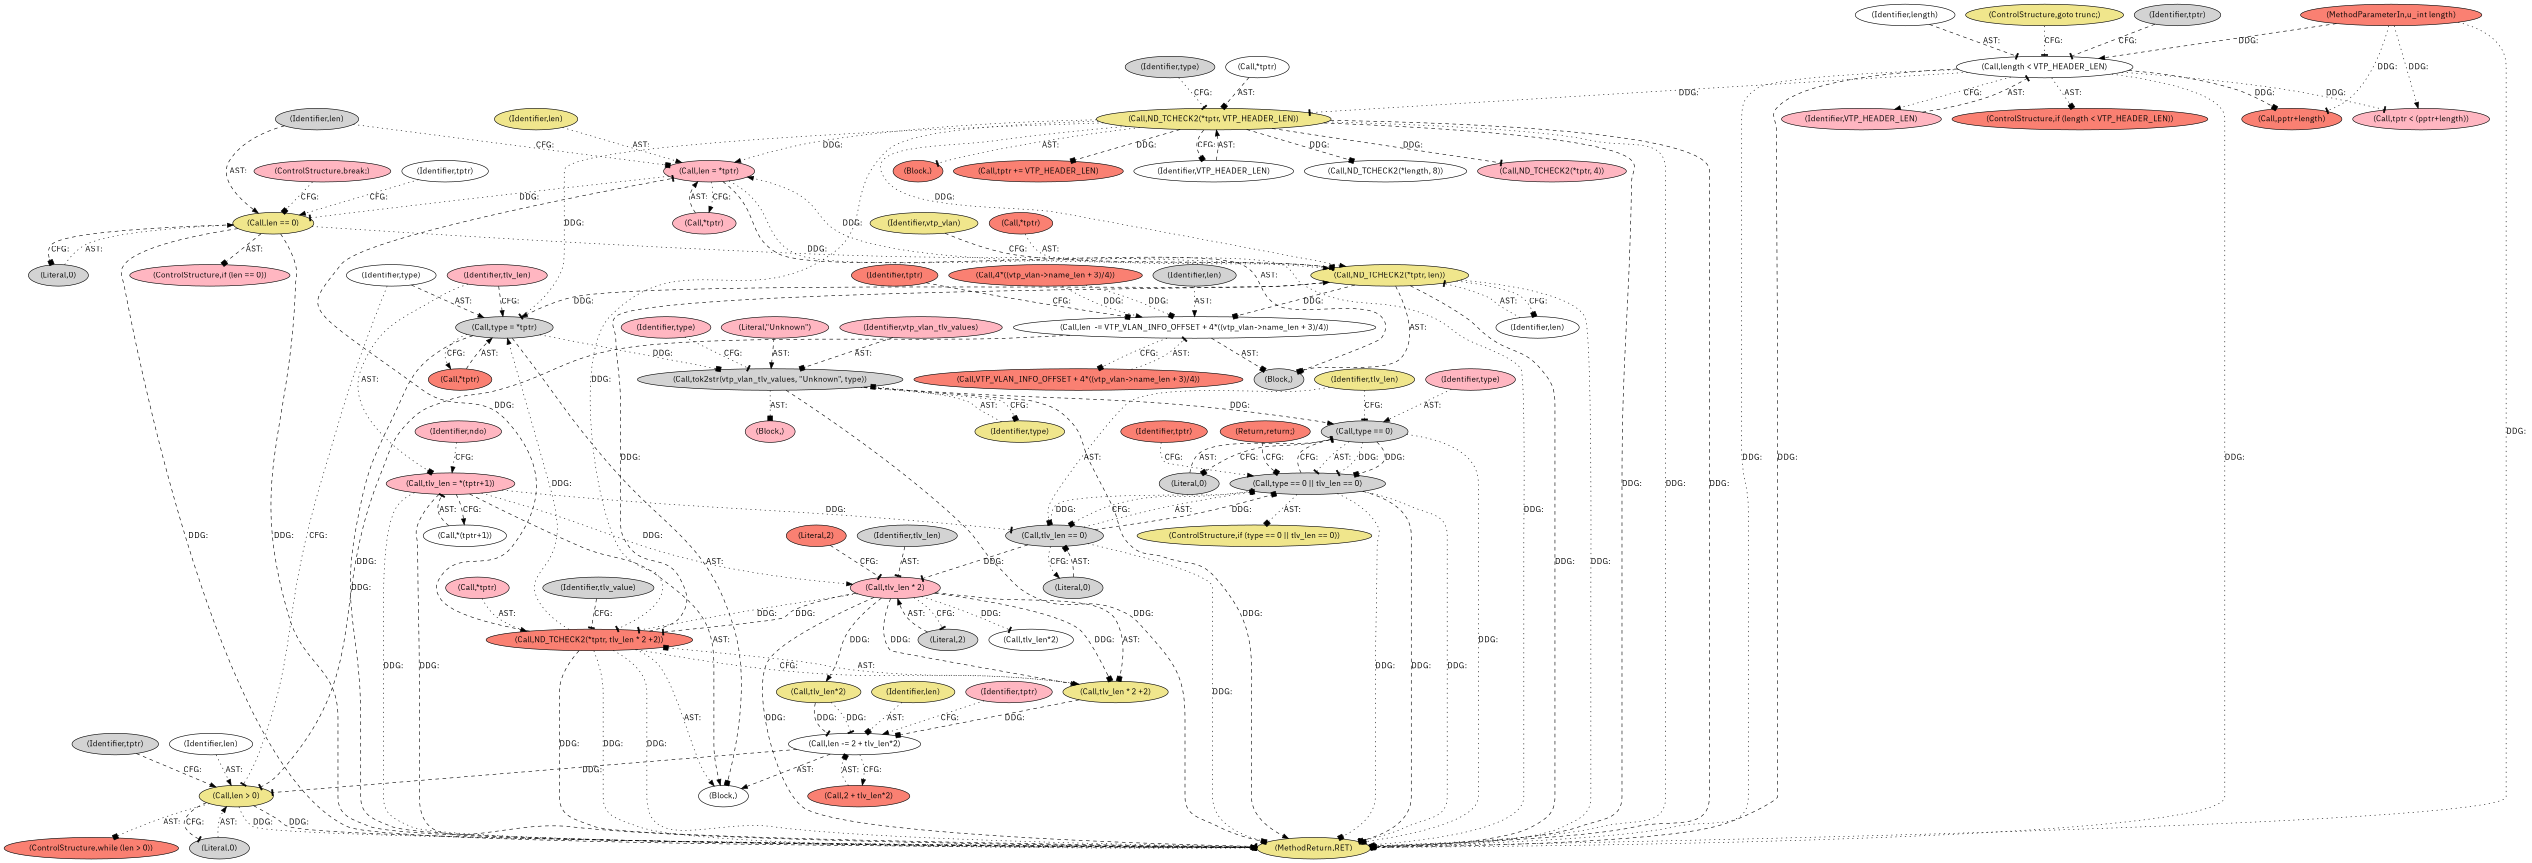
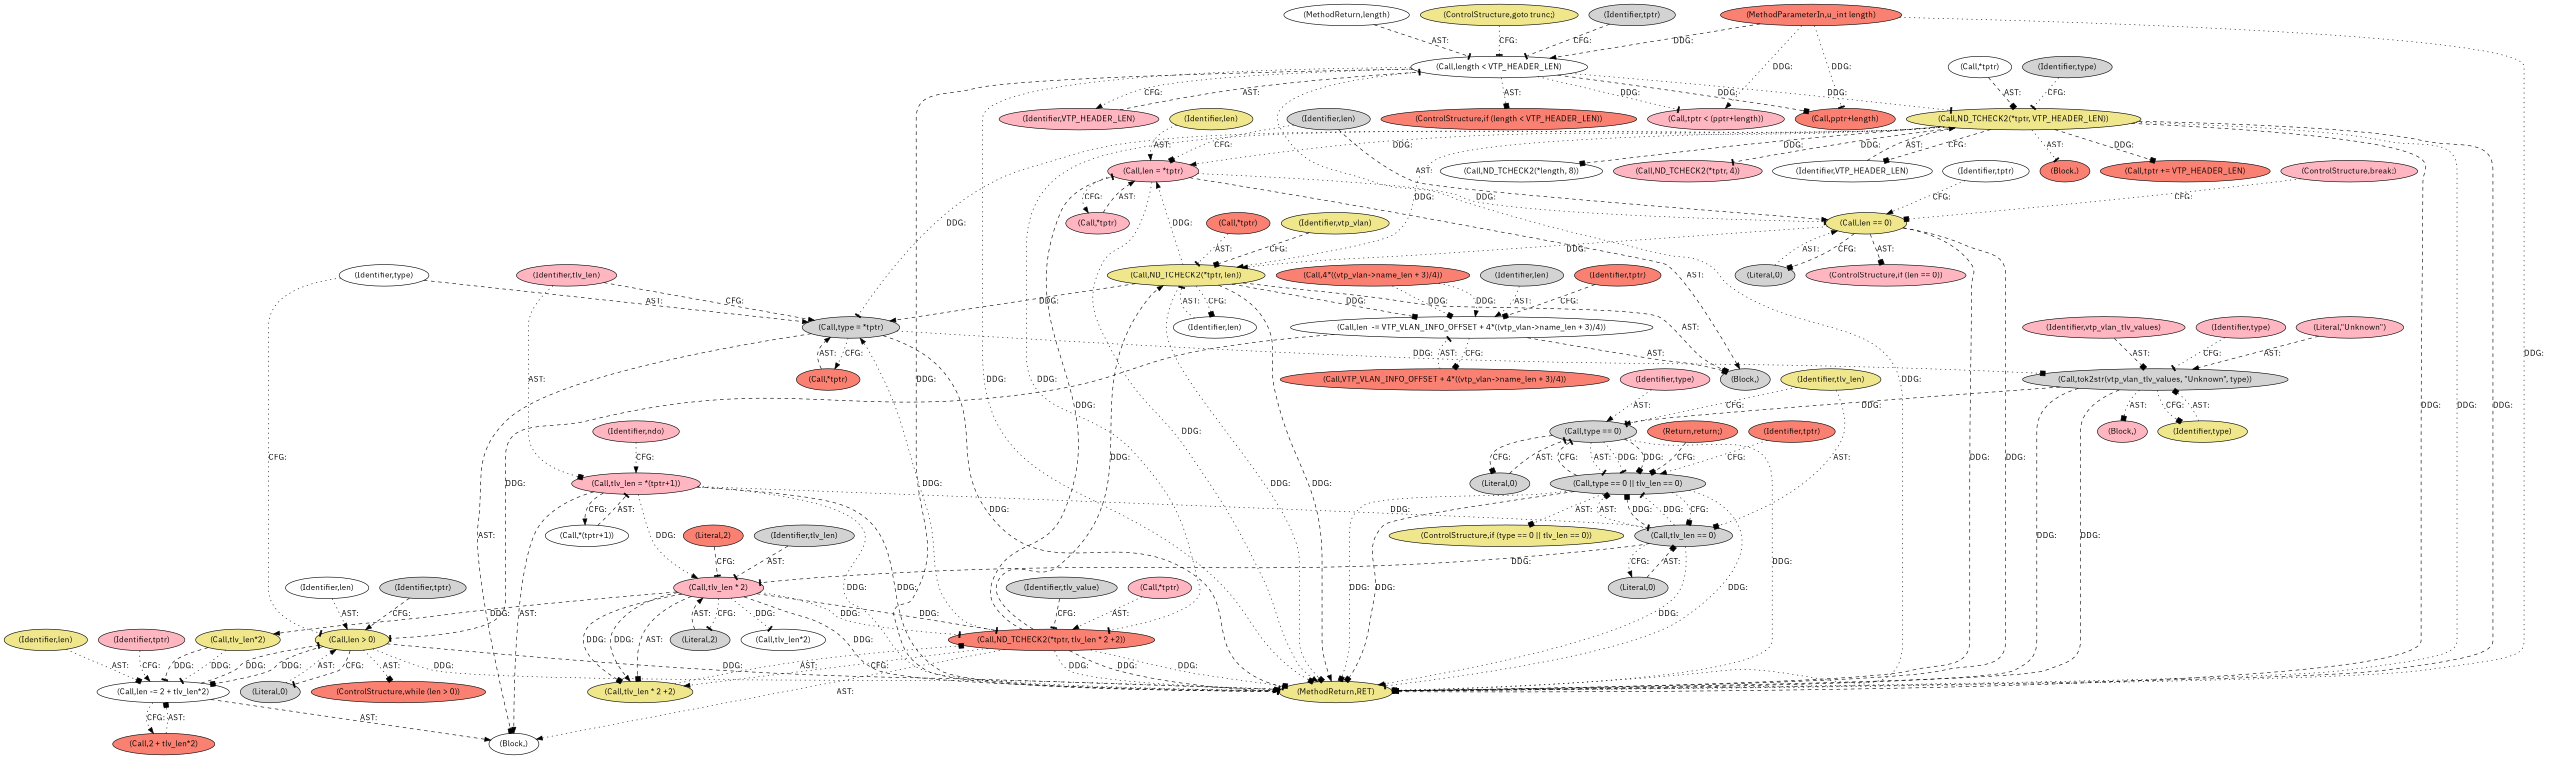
  digraph {
    fontname="IBM Plex Sans"
    node [fillcolor=lightpink fontname="IBM Plex Sans" style=filled]
    edge [arrowhead=normal fontname="IBM Plex Sans" style=dotted]
    n1 [label="(Call,len = *tptr)"]
    n2 [fillcolor=khaki label="(Call,len == 0)"]
    n3 [fillcolor=khaki label="(MethodReturn,RET)"]
    n4 [fillcolor=lightgrey label="(Block,)"]
    n5 [label="(Call,*tptr)"]
    n6 [fillcolor=khaki label="(Call,ND_TCHECK2(*tptr, len))"]
    n7 [fillcolor=lightgrey label="(Literal,0)"]
    n8 [label="(ControlStructure,if (len == 0))"]
    n9 [fillcolor=white label="(Call,len  -= VTP_VLAN_INFO_OFFSET + 4*((vtp_vlan->name_len + 3)/4))"]
    n10 [fillcolor=lightgrey label="(Call,type = *tptr)"]
    n11 [fillcolor=white label="(Identifier,len)"]
    n12 [fillcolor=salmon label="(Call,ND_TCHECK2(*tptr, tlv_len * 2 +2))"]
    n13 [fillcolor=white label="(Block,)"]
    n14 [fillcolor=khaki label="(Call,tlv_len * 2 +2)"]
    n15 [fillcolor=khaki label="(Call,len > 0)"]
    n16 [fillcolor=salmon label="(Call,VTP_VLAN_INFO_OFFSET + 4*((vtp_vlan->name_len + 3)/4))"]
    n17 [fillcolor=lightgrey label="(Call,tok2str(vtp_vlan_tlv_values, \"Unknown\", type))"]
    n18 [fillcolor=salmon label="(Call,*tptr)"]
    n19 [fillcolor=khaki label="(Call,ND_TCHECK2(*tptr, VTP_HEADER_LEN))"]
    n20 [fillcolor=salmon label="(Block,)"]
    n21 [fillcolor=salmon label="(Call,tptr += VTP_HEADER_LEN)"]
    n22 [fillcolor=white label="(Identifier,VTP_HEADER_LEN)"]
    n23 [fillcolor=white label="(Call,ND_TCHECK2(*length, 8))"]
    n24 [label="(Call,ND_TCHECK2(*tptr, 4))"]
    n25 [fillcolor=white label="(Call,length < VTP_HEADER_LEN)"]
    n26 [label="(Call,tptr < (pptr+length))"]
    n27 [fillcolor=salmon label="(Call,pptr+length)"]
    n28 [label="(Identifier,VTP_HEADER_LEN)"]
    n29 [fillcolor=salmon label="(ControlStructure,if (length < VTP_HEADER_LEN))"]
    n30 [fillcolor=salmon label="(MethodParameterIn,u_int length)"]
    n31 [label="(Call,tlv_len * 2)"]
    n32 [fillcolor=khaki label="(Call,tlv_len*2)"]
    n33 [fillcolor=lightgrey label="(Literal,2)"]
    n34 [fillcolor=white label="(Call,tlv_len*2)"]
    n35 [fillcolor=white label="(Call,len -= 2 + tlv_len*2)"]
    n36 [fillcolor=lightgrey label="(Call,tlv_len == 0)"]
    n37 [fillcolor=lightgrey label="(Call,type == 0 || tlv_len == 0)"]
    n38 [fillcolor=lightgrey label="(Literal,0)"]
    n39 [fillcolor=lightgrey label="(Call,type == 0)"]
    n40 [fillcolor=khaki label="(ControlStructure,if (type == 0 || tlv_len == 0))"]
    n41 [label="(Call,tlv_len = *(tptr+1))"]
    n42 [fillcolor=white label="(Call,*(tptr+1))"]
    n43 [fillcolor=salmon label="(ControlStructure,while (len > 0))"]
    n44 [fillcolor=lightgrey label="(Literal,0)"]
    n45 [fillcolor=salmon label="(Call,2 + tlv_len*2)"]
    n46 [label="(Block,)"]
    n47 [fillcolor=khaki label="(Identifier,type)"]
    n48 [fillcolor=lightgrey label="(Literal,0)"]
    n49 [fillcolor=khaki label="(Identifier,vtp_vlan)"]
    n50 [fillcolor=salmon label="(Identifier,tptr)"]
    n51 [fillcolor=lightgrey label="(Identifier,tlv_len)"]
    n52 [fillcolor=white label="(Identifier,type)"]
    n53 [fillcolor=white label="(Identifier,tptr)"]
    n54 [fillcolor=khaki label="(Identifier,len)"]
    n55 [fillcolor=lightgrey label="(Identifier,len)"]
    n56 [fillcolor=salmon label="(Call,*tptr)"]
    n57 [fillcolor=khaki label="(Identifier,len)"]
    n58 [fillcolor=lightgrey label="(Identifier,type)"]
    n59 [label="(Identifier,type)"]
    n60 [fillcolor=salmon label="(Return,return;)"]
    n61 [label="(ControlStructure,break;)"]
    n62 [fillcolor=lightgrey label="(Identifier,tlv_value)"]
    n63 [fillcolor=salmon label="(Literal,2)"]
-   n64 [fillcolor=white label="(Identifier,length)"]
+   n64 [fillcolor=white label="(MethodReturn,length)"]
    n65 [label="(Identifier,ndo)"]
    n66 [fillcolor=khaki label="(ControlStructure,goto trunc;)"]
    n67 [label="(Literal,\"Unknown\")"]
    n68 [label="(Call,*tptr)"]
    n69 [fillcolor=salmon label="(Call,4*((vtp_vlan->name_len + 3)/4))"]
    n70 [label="(Identifier,vtp_vlan_tlv_values)"]
    n71 [fillcolor=lightgrey label="(Identifier,tptr)"]
    n72 [fillcolor=lightgrey label="(Identifier,tptr)"]
    n73 [fillcolor=white label="(Identifier,len)"]
    n74 [fillcolor=white label="(Call,*tptr)"]
    n75 [fillcolor=salmon label="(Identifier,tptr)"]
    n76 [fillcolor=lightgrey label="(Identifier,len)"]
    n77 [label="(Identifier,tlv_len)"]
    n78 [label="(Identifier,type)"]
    n79 [fillcolor=khaki label="(Identifier,tlv_len)"]
    n80 [label="(Identifier,tptr)"]
    n1 -> n2 [arrowhead=tee label="DDG: "]
    n1 -> n3 [label="DDG: "]
    n1 -> n4 [label="AST: " style=dashed]
    n1 -> n5 [label="CFG: "]
    n2 -> n3 [label="DDG: " style=dashed]
    n2 -> n3 [arrowhead=tee label="DDG: " style=dashed]
    n2 -> n6 [label="DDG: "]
    n2 -> n7 [arrowhead=box label="CFG: " style=dashed]
    n2 -> n8 [arrowhead=box label="AST: " style=dashed]
    n5 -> n1 [label="AST: " style=dashed]
    n6 -> n1 [label="DDG: "]
    n6 -> n3 [arrowhead=box label="DDG: "]
    n6 -> n3 [label="DDG: " style=dashed]
    n6 -> n4 [arrowhead=box label="AST: " style=dashed]
    n6 -> n9 [arrowhead=box label="DDG: " style=dashed]
    n6 -> n10 [label="DDG: " style=dashed]
    n6 -> n11 [arrowhead=box label="CFG: "]
    n7 -> n2 [label="AST: "]
    n9 -> n4 [arrowhead=box label="AST: " style=dashed]
    n9 -> n15 [arrowhead=tee label="DDG: " style=dashed]
    n9 -> n16 [arrowhead=box label="CFG: "]
    n10 -> n3 [arrowhead=tee label="DDG: " style=dashed]
    n10 -> n13 [arrowhead=box label="AST: " style=dashed]
    n10 -> n17 [arrowhead=box label="DDG: "]
    n10 -> n18 [label="CFG: "]
    n11 -> n6 [arrowhead=tee label="AST: "]
    n12 -> n1 [arrowhead=tee label="DDG: " style=dashed]
    n12 -> n3 [label="DDG: " style=dashed]
    n12 -> n3 [arrowhead=box label="DDG: "]
    n12 -> n3 [label="DDG: "]
    n12 -> n6 [label="DDG: " style=dashed]
    n12 -> n10 [label="DDG: "]
    n12 -> n13 [label="AST: "]
    n12 -> n14 [label="CFG: "]
    n14 -> n12 [arrowhead=box label="AST: "]
    n15 -> n3 [label="DDG: "]
    n15 -> n3 [arrowhead=tee label="DDG: " style=dashed]
-   n14 -> n35 [arrowhead=box label="DDG: " style=dashed]
+   n15 -> n35 [arrowhead=box label="DDG: " style=dashed]
    n15 -> n43 [arrowhead=box label="AST: "]
    n15 -> n44 [arrowhead=tee label="CFG: " style=dashed]
    n16 -> n9 [arrowhead=tee label="AST: "]
    n17 -> n3 [label="DDG: " style=dashed]
    n17 -> n3 [arrowhead=box label="DDG: " style=dashed]
    n17 -> n39 [label="DDG: " style=dashed]
    n17 -> n46 [arrowhead=box label="AST: "]
    n17 -> n47 [arrowhead=box label="CFG: "]
    n18 -> n10 [label="AST: " style=dashed]
    n19 -> n1 [label="DDG: "]
    n19 -> n3 [label="DDG: " style=dashed]
    n19 -> n3 [label="DDG: "]
    n19 -> n3 [label="DDG: " style=dashed]
    n19 -> n6 [label="DDG: "]
    n19 -> n10 [arrowhead=tee label="DDG: "]
    n19 -> n12 [arrowhead=tee label="DDG: "]
    n19 -> n20 [arrowhead=tee label="AST: "]
    n19 -> n21 [arrowhead=box label="DDG: " style=dashed]
    n19 -> n22 [arrowhead=box label="CFG: " style=dashed]
    n19 -> n23 [arrowhead=box label="DDG: " style=dashed]
    n19 -> n24 [arrowhead=tee label="DDG: " style=dashed]
    n22 -> n19 [label="AST: " style=dashed]
    n25 -> n3 [arrowhead=box label="DDG: "]
    n25 -> n3 [arrowhead=tee label="DDG: " style=dashed]
    n25 -> n3 [arrowhead=box label="DDG: "]
    n25 -> n19 [arrowhead=tee label="DDG: "]
    n25 -> n26 [arrowhead=tee label="DDG: "]
    n25 -> n27 [arrowhead=box label="DDG: " style=dashed]
    n25 -> n28 [label="CFG: "]
    n25 -> n29 [arrowhead=box label="AST: "]
    n28 -> n25 [arrowhead=tee label="AST: " style=dashed]
    n30 -> n3 [label="DDG: "]
    n30 -> n25 [label="DDG: " style=dashed]
    n30 -> n26 [label="DDG: "]
    n30 -> n27 [arrowhead=tee label="DDG: "]
    n31 -> n3 [arrowhead=tee label="DDG: " style=dashed]
    n31 -> n12 [arrowhead=tee label="DDG: " style=dashed]
    n31 -> n12 [arrowhead=tee label="DDG: "]
    n31 -> n14 [arrowhead=box label="AST: " style=dashed]
    n31 -> n14 [label="DDG: " style=dashed]
    n31 -> n14 [arrowhead=box label="DDG: " style=dashed]
    n31 -> n32 [label="DDG: " style=dashed]
    n31 -> n33 [arrowhead=tee label="CFG: "]
    n31 -> n34 [arrowhead=tee label="DDG: "]
    n32 -> n35 [arrowhead=tee label="DDG: "]
    n32 -> n35 [arrowhead=tee label="DDG: " style=dashed]
    n33 -> n31 [label="AST: " style=dashed]
    n35 -> n13 [label="AST: " style=dashed]
    n35 -> n15 [arrowhead=tee label="DDG: " style=dashed]
    n35 -> n45 [label="CFG: "]
    n36 -> n3 [label="DDG: "]
    n36 -> n31 [arrowhead=tee label="DDG: " style=dashed]
    n36 -> n37 [arrowhead=box label="AST: "]
    n36 -> n37 [arrowhead=box label="DDG: " style=dashed]
    n36 -> n37 [arrowhead=tee label="DDG: "]
    n36 -> n38 [label="CFG: "]
    n37 -> n3 [arrowhead=box label="DDG: "]
    n37 -> n3 [arrowhead=box label="DDG: " style=dashed]
    n37 -> n3 [arrowhead=tee label="DDG: "]
    n37 -> n36 [arrowhead=box label="CFG: "]
    n37 -> n39 [arrowhead=tee label="CFG: " style=dashed]
    n37 -> n40 [arrowhead=box label="AST: "]
    n38 -> n36 [arrowhead=box label="AST: " style=dashed]
    n39 -> n3 [arrowhead=box label="DDG: "]
    n39 -> n37 [arrowhead=tee label="AST: "]
    n39 -> n37 [arrowhead=tee label="DDG: "]
    n39 -> n37 [arrowhead=box label="DDG: " style=dashed]
    n39 -> n48 [arrowhead=box label="CFG: " style=dashed]
    n41 -> n3 [label="DDG: "]
    n41 -> n3 [arrowhead=tee label="DDG: " style=dashed]
    n41 -> n13 [label="AST: " style=dashed]
    n41 -> n31 [label="DDG: "]
    n41 -> n36 [arrowhead=tee label="DDG: "]
    n41 -> n42 [label="CFG: " style=dashed]
    n42 -> n41 [arrowhead=tee label="AST: " style=dashed]
    n44 -> n15 [label="AST: "]
    n45 -> n35 [arrowhead=box label="AST: "]
    n47 -> n17 [arrowhead=box label="AST: "]
    n48 -> n39 [arrowhead=tee label="AST: " style=dashed]
    n49 -> n6 [arrowhead=box label="CFG: " style=dashed]
    n50 -> n37 [label="CFG: "]
    n51 -> n31 [arrowhead=tee label="AST: " style=dashed]
    n52 -> n10 [label="AST: " style=dashed]
    n52 -> n15 [arrowhead=tee label="CFG: "]
    n53 -> n2 [label="CFG: "]
    n54 -> n35 [arrowhead=box label="AST: "]
    n55 -> n1 [arrowhead=box label="CFG: "]
    n55 -> n2 [label="AST: " style=dashed]
    n56 -> n6 [arrowhead=tee label="AST: "]
    n57 -> n1 [label="AST: "]
    n58 -> n19 [arrowhead=tee label="CFG: "]
    n59 -> n17 [arrowhead=tee label="CFG: "]
    n60 -> n37 [arrowhead=box label="CFG: " style=dashed]
    n61 -> n2 [arrowhead=box label="CFG: "]
    n62 -> n12 [arrowhead=tee label="CFG: " style=dashed]
    n63 -> n31 [arrowhead=tee label="CFG: " style=dashed]
    n64 -> n25 [arrowhead=tee label="AST: " style=dashed]
    n65 -> n41 [label="CFG: "]
    n66 -> n25 [arrowhead=tee label="CFG: "]
    n67 -> n17 [label="AST: " style=dashed]
    n68 -> n12 [label="AST: "]
    n69 -> n9 [label="DDG: "]
    n69 -> n9 [arrowhead=box label="DDG: "]
    n70 -> n17 [arrowhead=box label="AST: " style=dashed]
    n71 -> n15 [label="CFG: " style=dashed]
    n72 -> n25 [arrowhead=tee label="CFG: " style=dashed]
    n73 -> n15 [label="AST: "]
    n74 -> n19 [arrowhead=box label="AST: " style=dashed]
    n75 -> n9 [arrowhead=box label="CFG: " style=dashed]
    n76 -> n9 [label="AST: "]
    n77 -> n10 [label="CFG: " style=dashed]
    n77 -> n41 [arrowhead=box label="AST: "]
    n78 -> n39 [label="AST: "]
    n79 -> n36 [arrowhead=box label="AST: "]
    n79 -> n39 [arrowhead=tee label="CFG: "]
    n80 -> n35 [label="CFG: "]
  }
